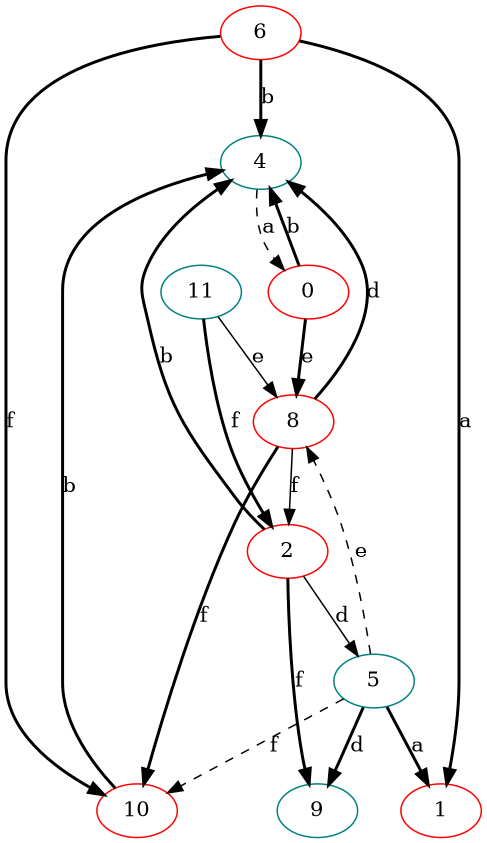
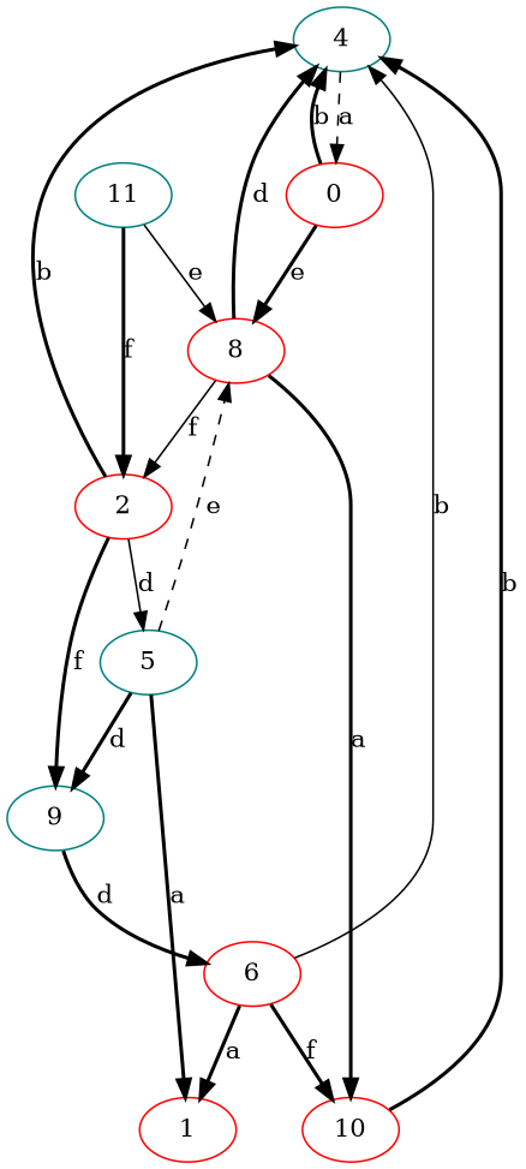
  strict digraph {
    node [color=red]
    edge [style=bold]
    4 [color=teal]
    0
    8
    2
    10
    5 [color=teal]
    9 [color=teal]
    1
    6
    11 [color=teal]
    4 -> 0 [label=a style=dashed]
    0 -> 4 [label=b]
    0 -> 8 [label=e]
    8 -> 4 [label=d]
    8 -> 2 [label=f style=solid]
-   8 -> 10 [label=f]
+   8 -> 10 [label=a]
    2 -> 4 [label=b]
    2 -> 5 [label=d style=solid]
    2 -> 9 [label=f]
    10 -> 4 [label=b]
    5 -> 8 [label=e style=dashed]
-   5 -> 10 [label=f style=dashed]
    5 -> 9 [label=d]
    5 -> 1 [label=a]
-   6 -> 4 [label=b]
+   9 -> 6 [label=d]
+   6 -> 4 [label=b style=solid]
    6 -> 10 [label=f]
    6 -> 1 [label=a]
    11 -> 8 [label=e style=solid]
    11 -> 2 [label=f]
  }
